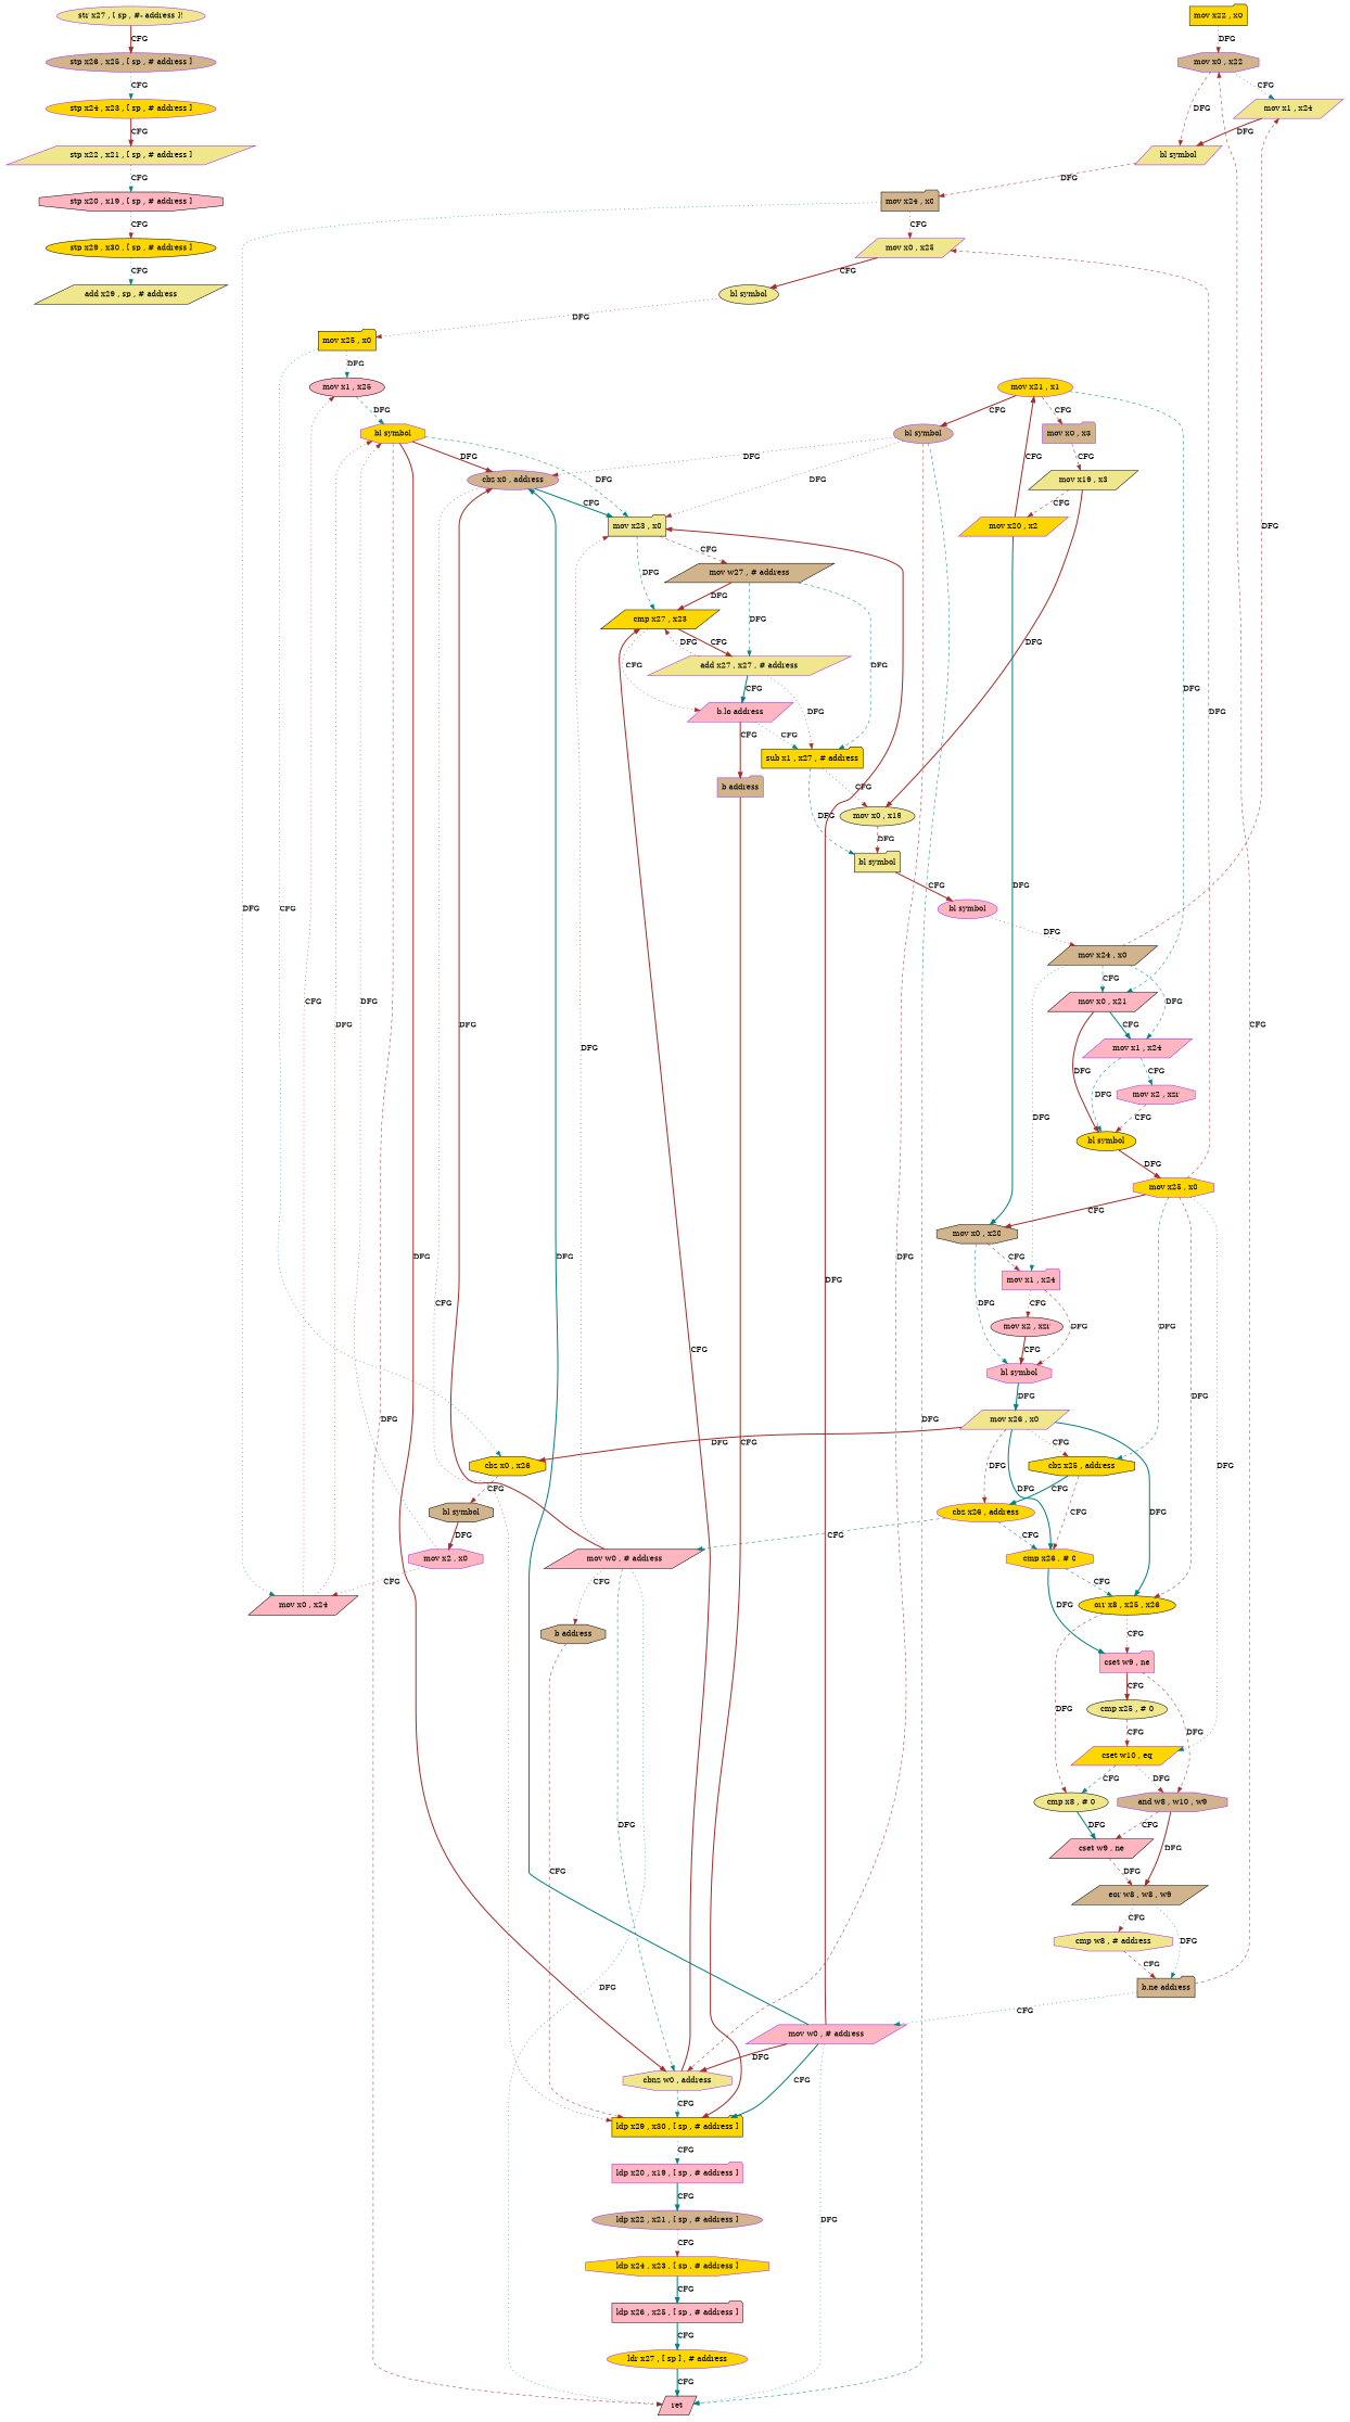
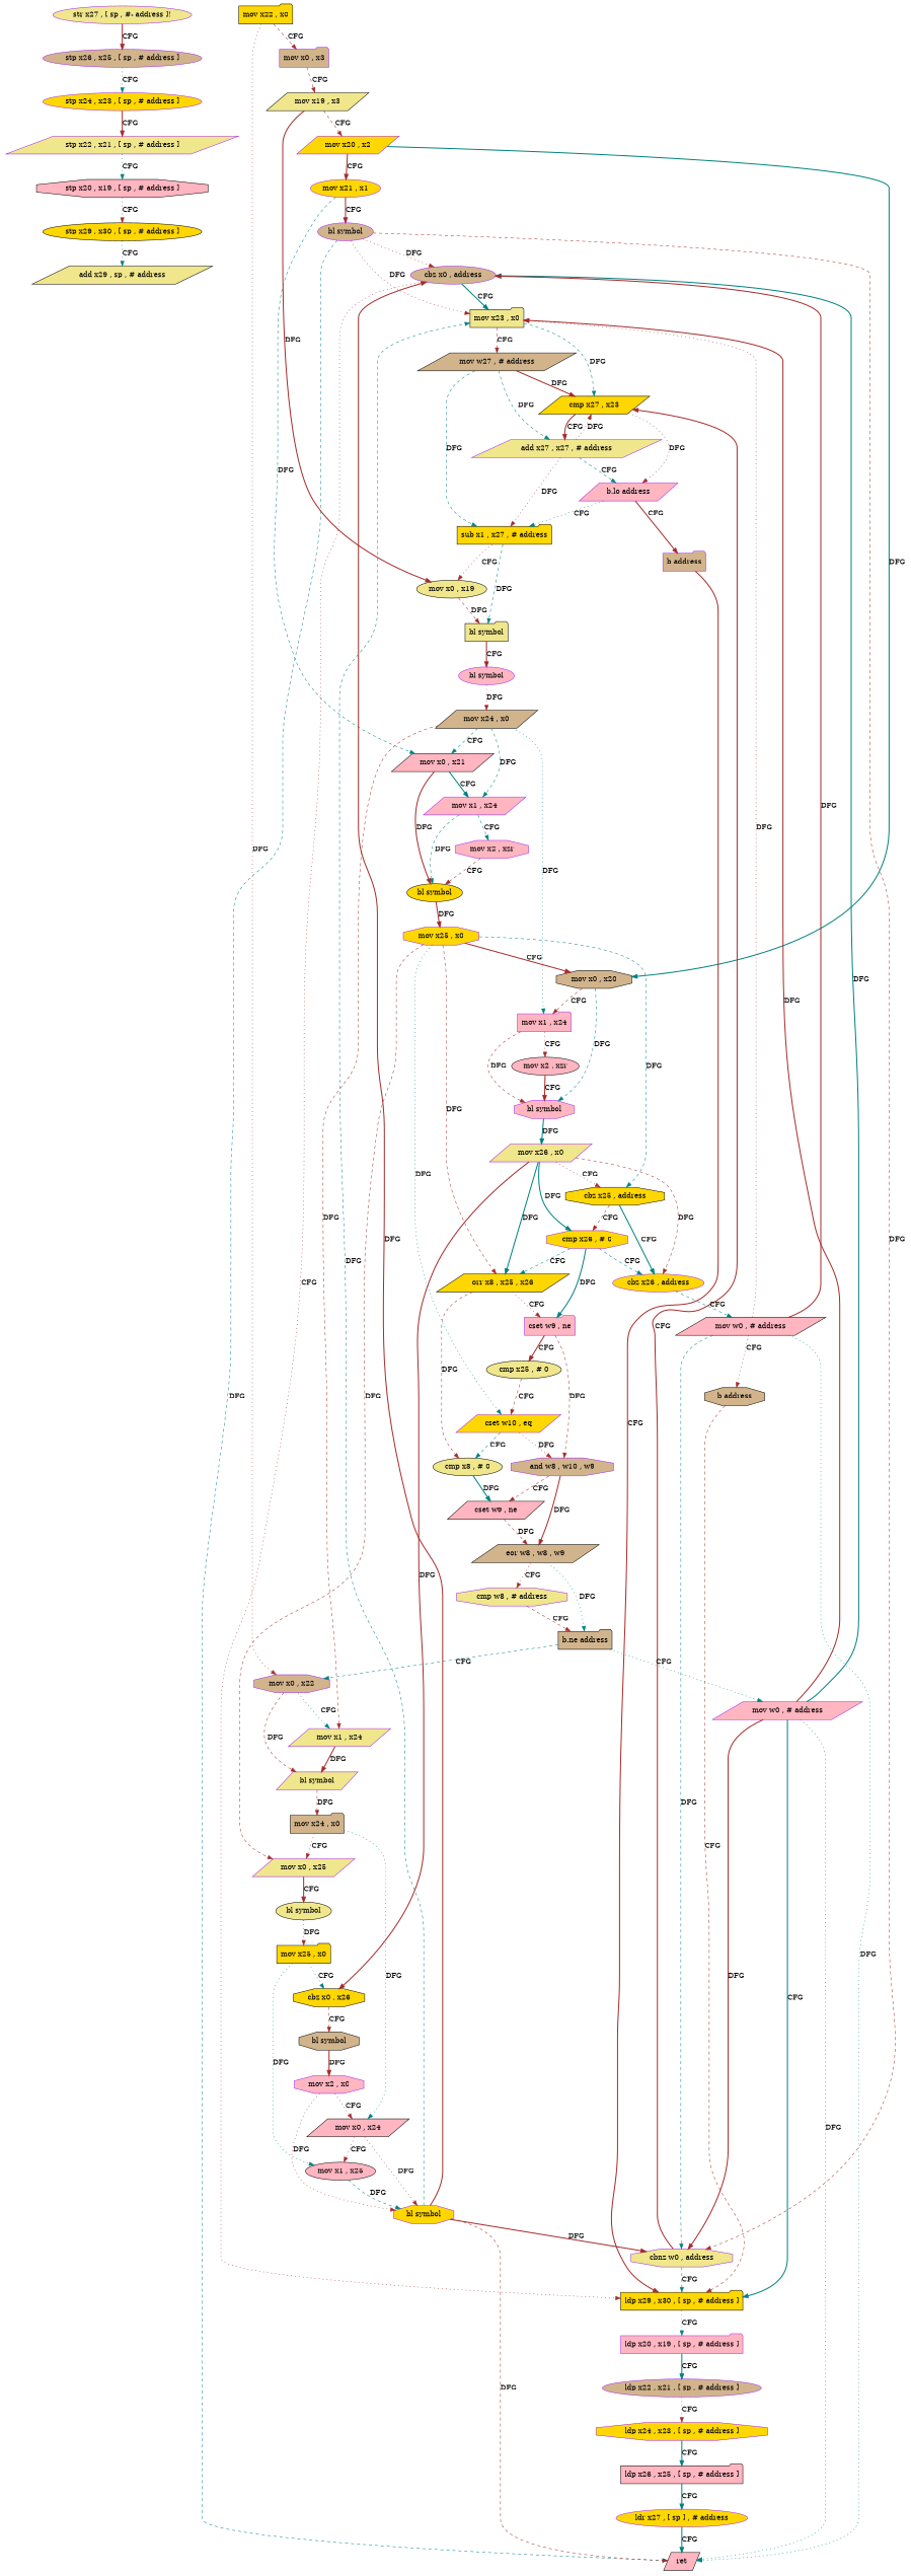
  digraph {
    node [color=purple fillcolor=gold shape=parallelogram style=filled]
    edge [color=brown style=dashed]
    n1 [fillcolor=khaki label="str x27 , [ sp , #- address ]!" shape=ellipse]
    n2 [fillcolor=tan label="stp x26 , x25 , [ sp , # address ]" shape=ellipse]
    n3 [label="stp x24 , x23 , [ sp , # address ]" shape=ellipse]
    n4 [fillcolor=khaki label="stp x22 , x21 , [ sp , # address ]"]
    n5 [color=black fillcolor=lightpink label="stp x20 , x19 , [ sp , # address ]" shape=octagon]
    n6 [color=black label="stp x29 , x30 , [ sp , # address ]" shape=ellipse]
    n7 [color=black fillcolor=khaki label="add x29 , sp , # address"]
    n8 [color=black label="mov x22 , x0" shape=folder]
    n9 [fillcolor=tan label="mov x0 , x3" shape=folder]
    n10 [fillcolor=tan label="mov x0 , x22" shape=octagon]
    n11 [color=black fillcolor=khaki label="mov x19 , x3"]
    n12 [fillcolor=khaki label="mov x1 , x24"]
    n13 [fillcolor=khaki label="bl symbol"]
    n14 [label="mov x20 , x2"]
    n15 [color=black fillcolor=khaki label="mov x0 , x19" shape=ellipse]
    n16 [label="mov x21 , x1" shape=ellipse]
    n17 [color=black fillcolor=tan label="mov x0 , x20" shape=octagon]
    n18 [color=black fillcolor=khaki label="bl symbol" shape=folder]
    n19 [fillcolor=tan label="bl symbol" shape=ellipse]
    n20 [color=black fillcolor=lightpink label="mov x0 , x21"]
    n21 [fillcolor=lightpink label="mov x1 , x24" shape=folder]
    n22 [fillcolor=lightpink label="bl symbol" shape=octagon]
    n23 [fillcolor=tan label="cbz x0 , address" shape=ellipse]
    n24 [color=black fillcolor=khaki label="mov x23 , x0" shape=folder]
    n25 [color=black fillcolor=lightpink label=ret]
    n26 [fillcolor=khaki label="cbnz w0 , address" shape=octagon]
    n27 [fillcolor=lightpink label="mov x1 , x24"]
    n28 [color=black label="bl symbol" shape=ellipse]
    n29 [color=black label="ldp x29 , x30 , [ sp , # address ]" shape=folder]
    n30 [color=black fillcolor=tan label="mov w27 , # address"]
    n31 [color=black label="cmp x27 , x23"]
    n32 [fillcolor=lightpink label="ldp x20 , x19 , [ sp , # address ]" shape=folder]
    n33 [fillcolor=tan label="ldp x22 , x21 , [ sp , # address ]" shape=ellipse]
    n34 [color=black label="sub x1 , x27 , # address" shape=folder]
    n35 [fillcolor=khaki label="add x27 , x27 , # address"]
    n36 [fillcolor=lightpink label="b.lo address"]
    n37 [label="ldp x24 , x23 , [ sp , # address ]" shape=octagon]
    n38 [color=black fillcolor=lightpink label="ldp x26 , x25 , [ sp , # address ]" shape=folder]
    n39 [label="ldr x27 , [ sp ] , # address" shape=ellipse]
    n40 [fillcolor=lightpink label="bl symbol" shape=ellipse]
    n41 [label="cmp x26 , # 0" shape=octagon]
-   n42 [color=black label="orr x8 , x25 , x26" shape=ellipse]
+   n42 [color=black label="orr x8 , x25 , x26"]
    n43 [fillcolor=lightpink label="cset w9 , ne" shape=folder]
    n44 [color=black fillcolor=khaki label="cmp x8 , # 0" shape=ellipse]
    n45 [color=black fillcolor=khaki label="cmp x25 , # 0" shape=ellipse]
    n46 [fillcolor=tan label="and w8 , w10 , w9" shape=octagon]
    n47 [color=black fillcolor=lightpink label="cset w9 , ne"]
    n48 [label="cset w10 , eq"]
    n49 [color=black fillcolor=tan label="eor w8 , w8 , w9"]
    n50 [fillcolor=khaki label="cmp w8 , # address" shape=octagon]
    n51 [color=black fillcolor=tan label="b.ne address" shape=folder]
    n52 [fillcolor=lightpink label="mov w0 , # address"]
    n53 [color=black fillcolor=tan label="mov x24 , x0" shape=folder]
    n54 [label="cbz x26 , address" shape=ellipse]
    n55 [color=black fillcolor=lightpink label="mov w0 , # address"]
    n56 [color=black fillcolor=tan label="b address" shape=octagon]
    n57 [fillcolor=khaki label="mov x0 , x25"]
    n58 [color=black fillcolor=lightpink label="mov x0 , x24"]
    n59 [color=black fillcolor=khaki label="bl symbol" shape=ellipse]
    n60 [color=black fillcolor=lightpink label="mov x1 , x25" shape=ellipse]
    n61 [label="bl symbol" shape=octagon]
    n62 [color=black label="mov x25 , x0" shape=folder]
    n63 [color=black label="cbz x0 , x26" shape=octagon]
    n64 [color=black fillcolor=tan label="bl symbol" shape=octagon]
    n65 [fillcolor=lightpink label="mov x2 , x0" shape=octagon]
    n66 [fillcolor=tan label="b address" shape=folder]
    n67 [color=black fillcolor=tan label="mov x24 , x0"]
    n68 [fillcolor=lightpink label="mov x2 , xzr" shape=octagon]
    n69 [color=black fillcolor=lightpink label="mov x2 , xzr" shape=ellipse]
    n70 [label="mov x25 , x0" shape=octagon]
    n71 [color=black label="cbz x25 , address" shape=octagon]
    n72 [fillcolor=khaki label="mov x26 , x0"]
    n1 -> n2 [label=CFG style=bold]
    n2 -> n3 [color=teal label=CFG style=dotted]
    n3 -> n4 [label=CFG style=bold]
    n4 -> n5 [color=teal label=CFG style=dotted]
    n5 -> n6 [label=CFG style=dotted]
    n6 -> n7 [color=teal label=CFG style=dotted]
-   n16 -> n9 [label=CFG]
+   n8 -> n9 [label=CFG]
    n8 -> n10 [label=DFG style=dotted]
    n9 -> n11 [label=CFG]
    n10 -> n12 [color=teal label=CFG style=dotted]
    n10 -> n13 [label=DFG]
    n11 -> n14 [label=CFG]
    n11 -> n15 [label=DFG style=bold]
    n12 -> n13 [label=DFG style=bold]
    n13 -> n53 [label=DFG]
    n14 -> n16 [label=CFG style=bold]
    n14 -> n17 [color=teal label=DFG style=bold]
    n15 -> n18 [label=DFG]
    n16 -> n19 [label=CFG style=bold]
    n16 -> n20 [color=teal label=DFG]
    n17 -> n21 [label=CFG]
    n17 -> n22 [color=teal label=DFG]
    n18 -> n40 [label=CFG style=bold]
    n19 -> n23 [label=DFG style=dotted]
    n19 -> n24 [label=DFG style=dotted]
    n19 -> n25 [color=teal label=DFG]
    n19 -> n26 [label=DFG]
    n20 -> n27 [color=teal label=CFG style=bold]
    n20 -> n28 [label=DFG style=bold]
    n21 -> n22 [label=DFG]
    n21 -> n69 [label=CFG style=dotted]
    n22 -> n72 [color=teal label=DFG style=bold]
    n23 -> n24 [color=teal label=CFG style=bold]
    n23 -> n29 [label=CFG style=dotted]
    n24 -> n30 [label=CFG]
    n24 -> n31 [color=teal label=DFG]
    n26 -> n29 [color=teal label=CFG]
    n26 -> n31 [label=CFG style=bold]
    n27 -> n28 [color=teal label=DFG]
    n27 -> n68 [color=teal label=CFG]
    n28 -> n70 [label=DFG style=bold]
    n29 -> n32 [color=teal label=CFG style=dotted]
    n30 -> n31 [label=DFG style=bold]
    n30 -> n34 [color=teal label=DFG]
    n30 -> n35 [color=teal label=DFG]
    n31 -> n35 [label=CFG style=bold]
-   n31 -> n36 [label=CFG style=dotted]
+   n31 -> n36 [label=DFG style=dotted]
    n32 -> n33 [color=teal label=CFG style=bold]
    n33 -> n37 [label=CFG style=dotted]
    n34 -> n15 [label=CFG style=dotted]
    n34 -> n18 [color=teal label=DFG]
    n35 -> n31 [label=DFG style=dotted]
    n35 -> n34 [label=DFG style=dotted]
-   n35 -> n36 [color=teal label=CFG style=bold]
+   n35 -> n36 [color=teal label=CFG]
    n36 -> n34 [color=teal label=CFG style=dotted]
    n36 -> n66 [label=CFG style=bold]
    n37 -> n38 [color=teal label=CFG style=bold]
    n38 -> n39 [color=teal label=CFG style=bold]
    n39 -> n25 [color=teal label=CFG style=bold]
    n40 -> n67 [label=DFG style=dotted]
    n41 -> n42 [color=teal label=CFG]
    n41 -> n43 [color=teal label=DFG style=bold]
    n42 -> n43 [label=CFG style=dotted]
    n42 -> n44 [label=DFG]
    n43 -> n45 [label=CFG style=bold]
    n43 -> n46 [label=DFG]
    n44 -> n47 [color=teal label=DFG style=bold]
    n45 -> n48 [label=CFG]
    n46 -> n47 [label=CFG]
    n46 -> n49 [label=DFG style=bold]
    n47 -> n49 [label=DFG]
    n48 -> n44 [color=teal label=CFG]
    n48 -> n46 [label=DFG style=dotted]
    n49 -> n50 [label=CFG style=dotted]
    n49 -> n51 [color=teal label=DFG style=dotted]
    n50 -> n51 [label=CFG]
-   n51 -> n10 [label=CFG]
+   n51 -> n10 [color=teal label=CFG]
    n51 -> n52 [color=teal label=CFG style=dotted]
    n52 -> n23 [color=teal label=DFG style=bold]
    n52 -> n24 [label=DFG style=bold]
    n52 -> n25 [color=teal label=DFG style=dotted]
    n52 -> n26 [label=DFG style=bold]
    n52 -> n29 [color=teal label=CFG style=bold]
    n53 -> n57 [label=CFG style=dotted]
    n53 -> n58 [color=teal label=DFG style=dotted]
-   n54 -> n41 [color=teal label=CFG]
+   n41 -> n54 [color=teal label=CFG]
    n54 -> n55 [color=teal label=CFG]
    n55 -> n23 [label=DFG style=bold]
    n55 -> n24 [label=DFG style=dotted]
    n55 -> n25 [color=teal label=DFG style=dotted]
    n55 -> n26 [color=teal label=DFG]
    n55 -> n56 [label=CFG style=dotted]
    n56 -> n29 [label=CFG]
    n57 -> n59 [label=CFG style=bold]
    n58 -> n60 [label=CFG style=dotted]
    n58 -> n61 [label=DFG style=dotted]
    n59 -> n62 [label=DFG style=dotted]
    n60 -> n61 [color=teal label=DFG]
    n61 -> n23 [label=DFG style=bold]
    n61 -> n24 [color=teal label=DFG]
    n61 -> n25 [label=DFG]
    n61 -> n26 [label=DFG style=bold]
    n62 -> n60 [color=teal label=DFG style=dotted]
    n62 -> n63 [color=teal label=CFG style=dotted]
    n63 -> n64 [label=CFG]
    n64 -> n65 [label=DFG style=bold]
    n65 -> n58 [label=CFG style=dotted]
    n65 -> n61 [label=DFG style=dotted]
    n66 -> n29 [label=CFG style=bold]
    n67 -> n12 [label=DFG]
    n67 -> n20 [color=teal label=CFG]
    n67 -> n21 [color=teal label=DFG style=dotted]
    n67 -> n27 [color=teal label=DFG]
    n68 -> n28 [label=CFG]
    n69 -> n22 [label=CFG style=bold]
    n70 -> n17 [label=CFG style=bold]
    n70 -> n42 [label=DFG]
    n70 -> n48 [color=teal label=DFG style=dotted]
    n70 -> n57 [label=DFG]
    n70 -> n71 [color=teal label=DFG]
    n71 -> n41 [label=CFG]
    n71 -> n54 [color=teal label=CFG style=bold]
    n72 -> n41 [color=teal label=DFG style=bold]
    n72 -> n42 [color=teal label=DFG style=bold]
    n72 -> n54 [label=DFG]
    n72 -> n63 [label=DFG style=bold]
    n72 -> n71 [label=CFG style=dotted]
  }
